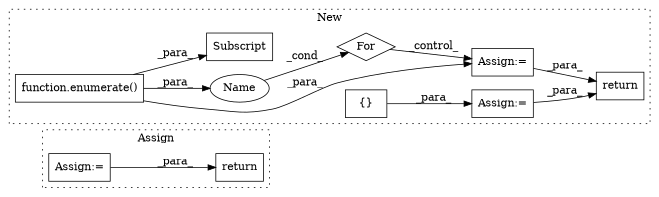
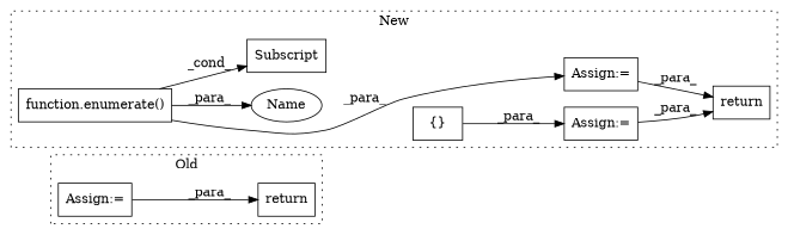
  digraph {
    rankdir=LR
    node [a=68 l=3 shape=box]
    n1 [a=93 l=7 label=return s=2864]
    n2 [label="Assign:=" s=2417]
    n3 [a=75 l="10,1" label="function.enumerate()" s="2815,2844"]
-   n4 [a=107 l="4,14" label=For s="2803,2845" shape=diamond]
    n5 [label="Assign:=" s=2873]
    n6 [a=87 l=1 label=Name s=2810 shape=ellipse]
    n7 [a=63 l="4,0" label=Subscript s="2876,0"]
    n8 [a=93 l=7 label=return s=3576]
    n9 [a=95 l="2,1" label="{}" s="2958,2959"]
    n10 [label="Assign:=" s=2955]
    subgraph cluster_1 {
-     label=Assign
+     label=Old
      style=dotted
      n1
      n2
    }
    subgraph cluster_2 {
      label=New
      style=dotted
      n3
-     n4
      n5
      n6
      n7
      n8
      n9
      n10
    }
    n2 -> n1 [label=_para_]
    n3 -> n5 [label=_para_]
    n3 -> n6 [label=_para_]
-   n3 -> n7 [label=_para_]
-   n4 -> n5 [label=_control_]
+   n3 -> n7 [label=_cond_]
    n5 -> n8 [label=_para_]
-   n6 -> n4 [label=_cond_]
    n9 -> n10 [label=_para_]
    n10 -> n8 [label=_para_]
  }
